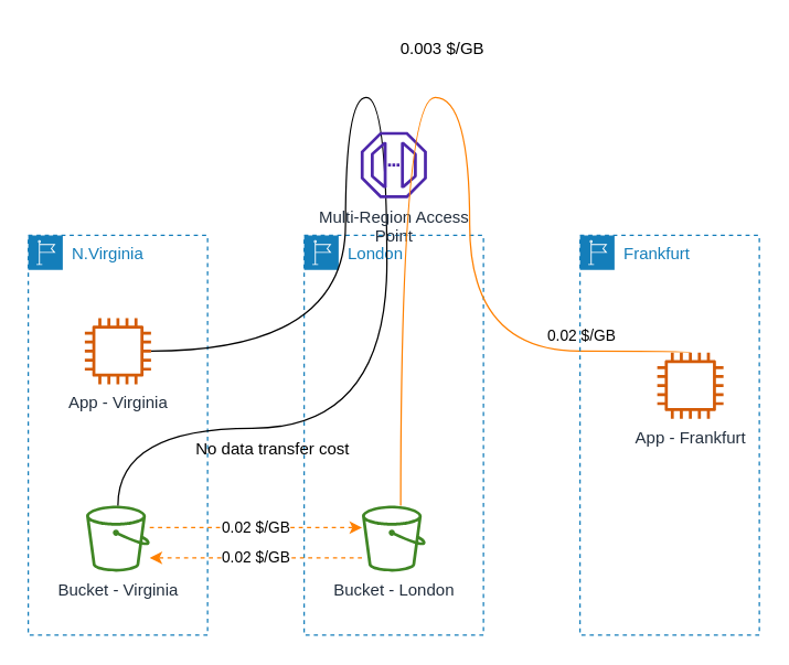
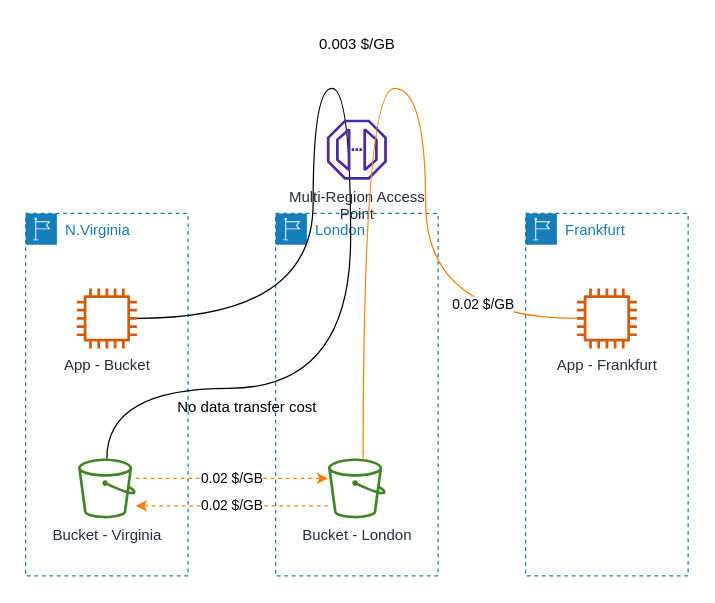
  <mxCell id="0" />
  <mxCell id="1" parent="0" />
  <mxCell id="2" value="London" style="points=[[0,0],[0.25,0],[0.5,0],[0.75,0],[1,0],[1,0.25],[1,0.5],[1,0.75],[1,1],[0.75,1],[0.5,1],[0.25,1],[0,1],[0,0.75],[0,0.5],[0,0.25]];outlineConnect=0;gradientColor=none;html=1;whiteSpace=wrap;fontSize=12;fontStyle=0;container=0;pointerEvents=0;collapsible=0;recursiveResize=0;shape=mxgraph.aws4.group;grIcon=mxgraph.aws4.group_region;strokeColor=#147EBA;fillColor=none;verticalAlign=top;align=left;spacingLeft=30;fontColor=#147EBA;dashed=1;" parent="1" vertex="1"><mxGeometry x="220" y="170" width="130" height="290" as="geometry" /></mxCell>
  <mxCell id="3" value="N.Virginia" style="points=[[0,0],[0.25,0],[0.5,0],[0.75,0],[1,0],[1,0.25],[1,0.5],[1,0.75],[1,1],[0.75,1],[0.5,1],[0.25,1],[0,1],[0,0.75],[0,0.5],[0,0.25]];outlineConnect=0;gradientColor=none;html=1;whiteSpace=wrap;fontSize=12;fontStyle=0;container=1;pointerEvents=0;collapsible=0;recursiveResize=0;shape=mxgraph.aws4.group;grIcon=mxgraph.aws4.group_region;strokeColor=#147EBA;fillColor=none;verticalAlign=top;align=left;spacingLeft=30;fontColor=#147EBA;dashed=1;" parent="1" vertex="1"><mxGeometry x="20" y="170" width="130" height="290" as="geometry" /></mxCell>
  <mxCell id="4" value="Bucket - Virginia" style="sketch=0;outlineConnect=0;fontColor=#232F3E;gradientColor=none;fillColor=#3F8624;strokeColor=none;dashed=0;verticalLabelPosition=bottom;verticalAlign=top;align=center;html=1;fontSize=12;fontStyle=0;aspect=fixed;pointerEvents=1;shape=mxgraph.aws4.bucket;" parent="3" vertex="1"><mxGeometry x="41.92" y="196" width="46.15" height="48" as="geometry" /></mxCell>
  <mxCell id="5" style="edgeStyle=orthogonalEdgeStyle;rounded=0;orthogonalLoop=1;jettySize=auto;html=1;curved=1;strokeColor=#000000;endArrow=none;" parent="3" source="6" target="4" edge="1"><mxGeometry relative="1" as="geometry"><Array as="points"><mxPoint x="230" y="84" /><mxPoint x="230" y="-100" /><mxPoint x="260" y="-100" /><mxPoint x="260" y="140" /><mxPoint x="65" y="140" /></Array></mxGeometry></mxCell>
- <mxCell id="6" value="App - Virginia" style="sketch=0;outlineConnect=0;fontColor=#232F3E;gradientColor=none;fillColor=#D45B07;strokeColor=none;dashed=0;verticalLabelPosition=bottom;verticalAlign=top;align=center;html=1;fontSize=12;fontStyle=0;aspect=fixed;pointerEvents=1;shape=mxgraph.aws4.instance2;" parent="3" vertex="1"><mxGeometry x="41" y="60" width="48" height="48" as="geometry" /></mxCell>
+ <mxCell id="6" value="App - Bucket" style="sketch=0;outlineConnect=0;fontColor=#232F3E;gradientColor=none;fillColor=#D45B07;strokeColor=none;dashed=0;verticalLabelPosition=bottom;verticalAlign=top;align=center;html=1;fontSize=12;fontStyle=0;aspect=fixed;pointerEvents=1;shape=mxgraph.aws4.instance2;" parent="3" vertex="1"><mxGeometry x="41" y="60" width="48" height="48" as="geometry" /></mxCell>
  <mxCell id="7" value="Multi-Region Access&lt;br&gt;Point" style="sketch=0;outlineConnect=0;fontColor=#232F3E;gradientColor=none;fillColor=#4D27AA;strokeColor=none;dashed=0;verticalLabelPosition=bottom;verticalAlign=top;align=center;html=1;fontSize=12;fontStyle=0;aspect=fixed;pointerEvents=1;shape=mxgraph.aws4.endpoint;" parent="1" vertex="1"><mxGeometry x="261" y="95" width="48" height="48" as="geometry" /></mxCell>
  <mxCell id="8" style="edgeStyle=orthogonalEdgeStyle;curved=1;rounded=0;orthogonalLoop=1;jettySize=auto;html=1;strokeColor=#FF8000;endArrow=none;" parent="1" source="11" target="12" edge="1"><mxGeometry relative="1" as="geometry"><Array as="points"><mxPoint x="290" y="70" /><mxPoint x="340" y="70" /><mxPoint x="340" y="254" /></Array></mxGeometry></mxCell>
  <mxCell id="9" value="0.02 $/GB" style="edgeLabel;html=1;align=center;verticalAlign=middle;resizable=0;points=[];" parent="8" vertex="1" connectable="0"><mxGeometry x="0.766" y="12" relative="1" as="geometry"><mxPoint as="offset" /></mxGeometry></mxCell>
  <mxCell id="10" value="0.02 $/GB" style="edgeStyle=orthogonalEdgeStyle;rounded=0;orthogonalLoop=1;jettySize=auto;html=1;dashed=1;strokeColor=#FF8000;" edge="1" parent="1"><mxGeometry relative="1" as="geometry"><mxPoint x="261.922" y="404" as="sourcePoint" /><mxPoint x="108.068" y="404" as="targetPoint" /></mxGeometry></mxCell>
  <mxCell id="11" value="Bucket - London" style="sketch=0;outlineConnect=0;fontColor=#232F3E;gradientColor=none;fillColor=#3F8624;strokeColor=none;dashed=0;verticalLabelPosition=bottom;verticalAlign=top;align=center;html=1;fontSize=12;fontStyle=0;aspect=fixed;pointerEvents=1;shape=mxgraph.aws4.bucket;" parent="1" vertex="1"><mxGeometry x="261.92" y="366" width="46.15" height="48" as="geometry" /></mxCell>
- <mxCell id="12" value="App - Frankfurt" style="sketch=0;outlineConnect=0;fontColor=#232F3E;gradientColor=none;fillColor=#D45B07;strokeColor=none;dashed=0;verticalLabelPosition=bottom;verticalAlign=top;align=center;html=1;fontSize=12;fontStyle=0;aspect=fixed;pointerEvents=1;shape=mxgraph.aws4.instance2;" parent="1" vertex="1"><mxGeometry x="476" y="255" width="48" height="48" as="geometry" /></mxCell>
+ <mxCell id="12" value="App - Frankfurt" style="sketch=0;outlineConnect=0;fontColor=#232F3E;gradientColor=none;fillColor=#D45B07;strokeColor=none;dashed=0;verticalLabelPosition=bottom;verticalAlign=top;align=center;html=1;fontSize=12;fontStyle=0;aspect=fixed;pointerEvents=1;shape=mxgraph.aws4.instance2;" parent="1" vertex="1"><mxGeometry x="461" y="230" width="48" height="48" as="geometry" /></mxCell>
  <mxCell id="13" value="Frankfurt" style="points=[[0,0],[0.25,0],[0.5,0],[0.75,0],[1,0],[1,0.25],[1,0.5],[1,0.75],[1,1],[0.75,1],[0.5,1],[0.25,1],[0,1],[0,0.75],[0,0.5],[0,0.25]];outlineConnect=0;gradientColor=none;html=1;whiteSpace=wrap;fontSize=12;fontStyle=0;container=0;pointerEvents=0;collapsible=0;recursiveResize=0;shape=mxgraph.aws4.group;grIcon=mxgraph.aws4.group_region;strokeColor=#147EBA;fillColor=none;verticalAlign=top;align=left;spacingLeft=30;fontColor=#147EBA;dashed=1;" parent="1" vertex="1"><mxGeometry x="420" y="170" width="130" height="290" as="geometry" /></mxCell>
- <mxCell id="14" value="0.003 $/GB" style="text;html=1;align=center;verticalAlign=middle;resizable=0;points=[];autosize=1;strokeColor=none;fillColor=none;" parent="1" vertex="1"><mxGeometry x="275" y="20" width="90" height="30" as="geometry" /></mxCell>
+ <mxCell id="14" value="0.003 $/GB" style="text;html=1;align=center;verticalAlign=middle;resizable=0;points=[];autosize=1;strokeColor=none;fillColor=none;" parent="1" vertex="1"><mxGeometry x="240" y="20" width="90" height="30" as="geometry" /></mxCell>
  <mxCell id="15" value="No data transfer cost" style="text;html=1;align=center;verticalAlign=middle;resizable=0;points=[];autosize=1;strokeColor=none;fillColor=none;" parent="1" vertex="1"><mxGeometry x="131.92" y="310" width="130" height="30" as="geometry" /></mxCell>
  <mxCell id="16" value="0.02 $/GB" style="edgeStyle=orthogonalEdgeStyle;rounded=0;orthogonalLoop=1;jettySize=auto;html=1;strokeColor=#FF8000;dashed=1;" edge="1" parent="1"><mxGeometry relative="1" as="geometry"><mxPoint x="108.068" y="382" as="sourcePoint" /><mxPoint x="261.922" y="382" as="targetPoint" /></mxGeometry></mxCell>
